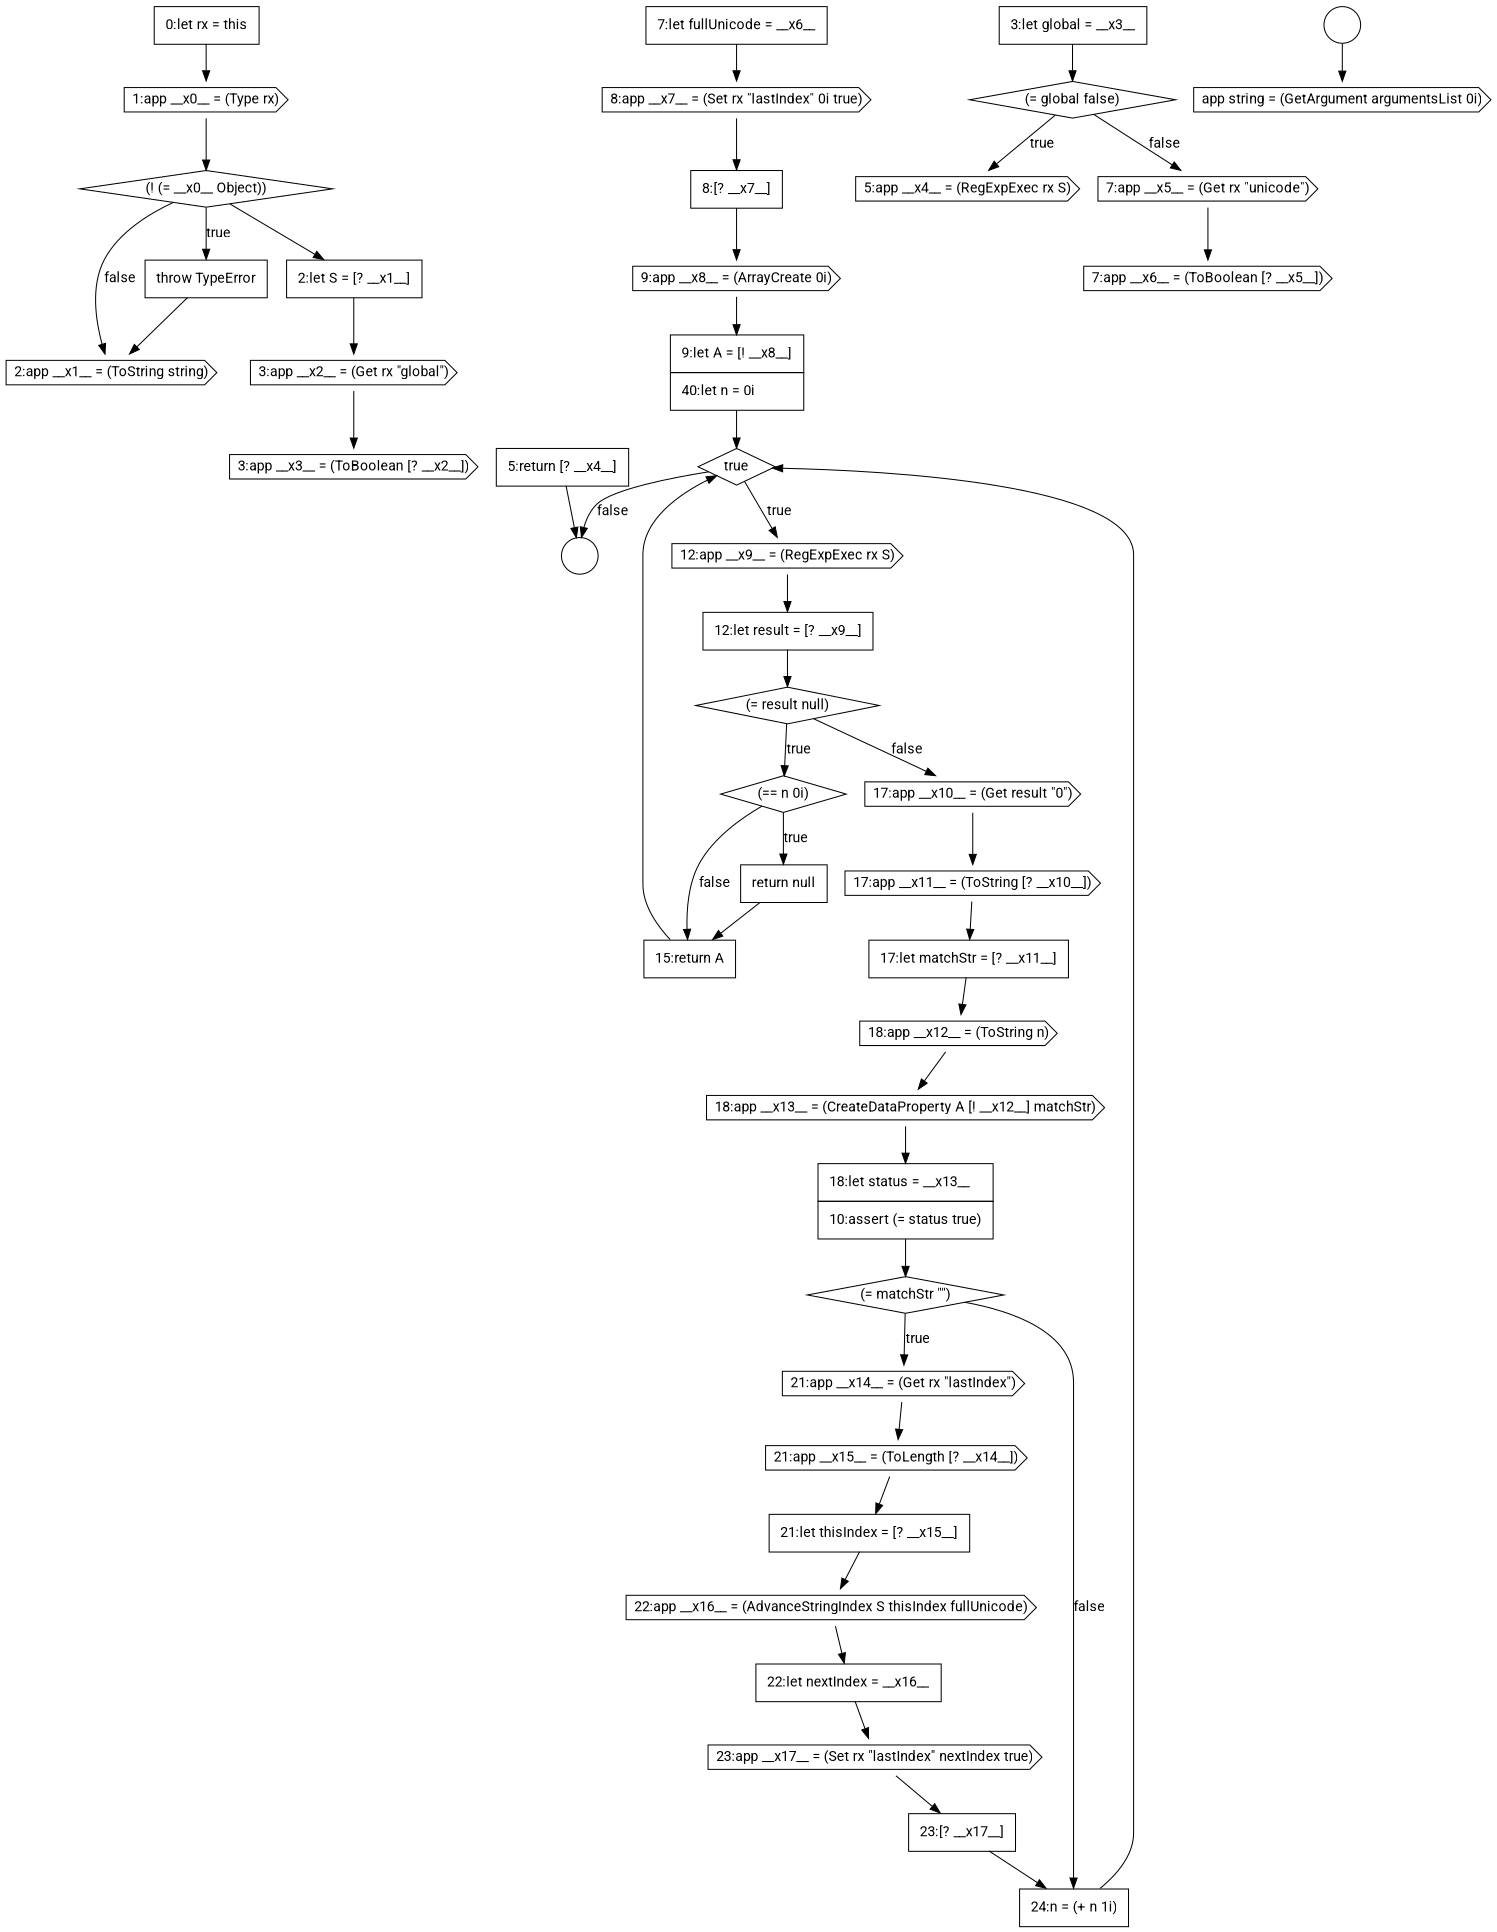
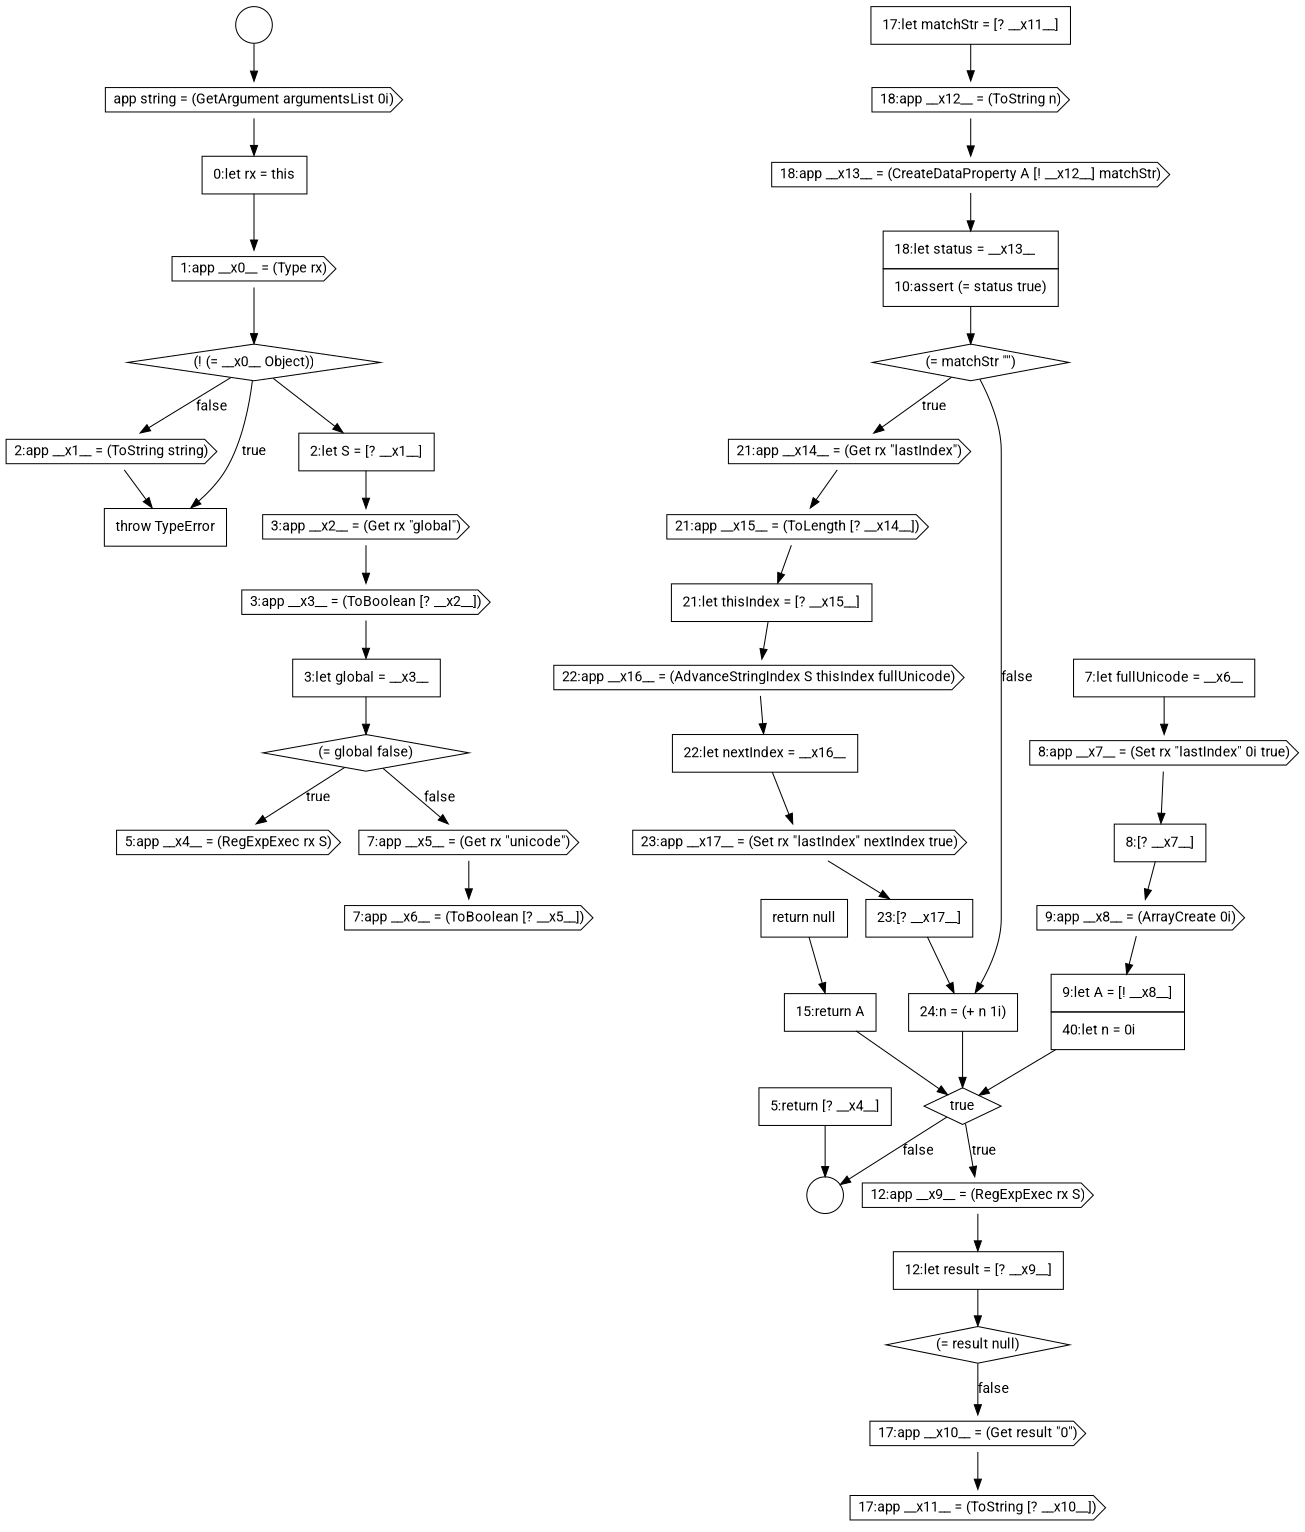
  digraph {
    fontname=Roboto
    node [color=black fillcolor=white fontname=Roboto shape=cds style=filled]
    edge [color=black fontname=Roboto]
    n1 [label=<<font color="black">     <table border="0" cellborder="1" cellspacing="0" cellpadding="10">       <tr><td align="left">0:let rx = this</td></tr>     </table>   </font>> margin=0 shape=none]
    n2 [label=<<font color="black">1:app __x0__ = (Type rx)</font>>]
    n3 [label=<<font color="black">(! (= __x0__ Object))</font>> shape=diamond]
    n4 [label=<<font color="black">     <table border="0" cellborder="1" cellspacing="0" cellpadding="10">       <tr><td align="left">5:return [? __x4__]</td></tr>     </table>   </font>> margin=0 shape=none]
    n5 [label=" " shape=circle]
    n6 [label=<<font color="black">17:app __x11__ = (ToString [? __x10__])</font>>]
    n7 [label=<<font color="black">     <table border="0" cellborder="1" cellspacing="0" cellpadding="10">       <tr><td align="left">17:let matchStr = [? __x11__]</td></tr>     </table>   </font>> margin=0 shape=none]
    n8 [label=<<font color="black">18:app __x12__ = (ToString n)</font>>]
    n9 [label=<<font color="black">2:app __x1__ = (ToString string)</font>>]
    n10 [label=<<font color="black">     <table border="0" cellborder="1" cellspacing="0" cellpadding="10">       <tr><td align="left">throw TypeError</td></tr>     </table>   </font>> margin=0 shape=none]
    n11 [label=<<font color="black">     <table border="0" cellborder="1" cellspacing="0" cellpadding="10">       <tr><td align="left">2:let S = [? __x1__]</td></tr>     </table>   </font>> margin=0 shape=none]
-   n12 [label=<<font color="black">(== n 0i)</font>> shape=diamond]
    n13 [label=<<font color="black">     <table border="0" cellborder="1" cellspacing="0" cellpadding="10">       <tr><td align="left">15:return A</td></tr>     </table>   </font>> margin=0 shape=none]
    n14 [label=<<font color="black">     <table border="0" cellborder="1" cellspacing="0" cellpadding="10">       <tr><td align="left">return null</td></tr>     </table>   </font>> margin=0 shape=none]
    n15 [label=<<font color="black">true</font>> shape=diamond]
    n16 [label=<<font color="black">12:app __x9__ = (RegExpExec rx S)</font>>]
    n17 [label=<<font color="black">     <table border="0" cellborder="1" cellspacing="0" cellpadding="10">       <tr><td align="left">12:let result = [? __x9__]</td></tr>     </table>   </font>> margin=0 shape=none]
    n18 [label=<<font color="black">     <table border="0" cellborder="1" cellspacing="0" cellpadding="10">       <tr><td align="left">3:let global = __x3__</td></tr>     </table>   </font>> margin=0 shape=none]
    n19 [label=<<font color="black">(= global false)</font>> shape=diamond]
    n20 [label=<<font color="black">5:app __x4__ = (RegExpExec rx S)</font>>]
    n21 [label=<<font color="black">7:app __x5__ = (Get rx &quot;unicode&quot;)</font>>]
    n22 [label=<<font color="black">(= result null)</font>> shape=diamond]
    n23 [label=<<font color="black">17:app __x10__ = (Get result &quot;0&quot;)</font>>]
    n24 [label=<<font color="black">(= matchStr &quot;&quot;)</font>> shape=diamond]
    n25 [label=<<font color="black">21:app __x14__ = (Get rx &quot;lastIndex&quot;)</font>>]
    n26 [label=<<font color="black">     <table border="0" cellborder="1" cellspacing="0" cellpadding="10">       <tr><td align="left">24:n = (+ n 1i)</td></tr>     </table>   </font>> margin=0 shape=none]
    n27 [label=<<font color="black">21:app __x15__ = (ToLength [? __x14__])</font>>]
    n28 [label=<<font color="black">3:app __x2__ = (Get rx &quot;global&quot;)</font>>]
    n29 [label=<<font color="black">18:app __x13__ = (CreateDataProperty A [! __x12__] matchStr)</font>>]
    n30 [label=<<font color="black">     <table border="0" cellborder="1" cellspacing="0" cellpadding="10">       <tr><td align="left">18:let status = __x13__</td></tr>       <tr><td align="left">10:assert (= status true)</td></tr>     </table>   </font>> margin=0 shape=none]
    n31 [label=<<font color="black">22:app __x16__ = (AdvanceStringIndex S thisIndex fullUnicode)</font>>]
    n32 [label=<<font color="black">     <table border="0" cellborder="1" cellspacing="0" cellpadding="10">       <tr><td align="left">22:let nextIndex = __x16__</td></tr>     </table>   </font>> margin=0 shape=none]
    n33 [label=<<font color="black">23:app __x17__ = (Set rx &quot;lastIndex&quot; nextIndex true)</font>>]
    n34 [label=<<font color="black">     <table border="0" cellborder="1" cellspacing="0" cellpadding="10">       <tr><td align="left">7:let fullUnicode = __x6__</td></tr>     </table>   </font>> margin=0 shape=none]
    n35 [label=<<font color="black">8:app __x7__ = (Set rx &quot;lastIndex&quot; 0i true)</font>>]
    n36 [label=<<font color="black">     <table border="0" cellborder="1" cellspacing="0" cellpadding="10">       <tr><td align="left">8:[? __x7__]</td></tr>     </table>   </font>> margin=0 shape=none]
    n37 [label=<<font color="black">7:app __x6__ = (ToBoolean [? __x5__])</font>>]
    n38 [label=<<font color="black">app string = (GetArgument argumentsList 0i)</font>>]
    n39 [label=<<font color="black">     <table border="0" cellborder="1" cellspacing="0" cellpadding="10">       <tr><td align="left">23:[? __x17__]</td></tr>     </table>   </font>> margin=0 shape=none]
    n40 [label=<<font color="black">3:app __x3__ = (ToBoolean [? __x2__])</font>>]
    n41 [label=<<font color="black">     <table border="0" cellborder="1" cellspacing="0" cellpadding="10">       <tr><td align="left">9:let A = [! __x8__]</td></tr>       <tr><td align="left">40:let n = 0i</td></tr>     </table>   </font>> margin=0 shape=none]
    n42 [label=<<font color="black">     <table border="0" cellborder="1" cellspacing="0" cellpadding="10">       <tr><td align="left">21:let thisIndex = [? __x15__]</td></tr>     </table>   </font>> margin=0 shape=none]
    n43 [label=<<font color="black">9:app __x8__ = (ArrayCreate 0i)</font>>]
    n44 [label=" " shape=circle]
    n1 -> n2
    n2 -> n3
    n3 -> n9 [label=<<font color="black">false</font>>]
    n3 -> n10 [label=<<font color="black">true</font>>]
    n3 -> n11
    n4 -> n5
-   n6 -> n7
    n7 -> n8
    n8 -> n29
-   n10 -> n9
+   n9 -> n10
    n11 -> n28
-   n12 -> n13 [label=<<font color="black">false</font>>]
-   n12 -> n14 [label=<<font color="black">true</font>>]
    n13 -> n15
    n14 -> n13
    n15 -> n5 [label=<<font color="black">false</font>>]
    n15 -> n16 [label=<<font color="black">true</font>>]
    n16 -> n17
    n17 -> n22
    n18 -> n19
    n19 -> n20 [label=<<font color="black">true</font>>]
    n19 -> n21 [label=<<font color="black">false</font>>]
    n21 -> n37
-   n22 -> n12 [label=<<font color="black">true</font>>]
    n22 -> n23 [label=<<font color="black">false</font>>]
    n23 -> n6
    n24 -> n25 [label=<<font color="black">true</font>>]
    n24 -> n26 [label=<<font color="black">false</font>>]
    n25 -> n27
    n26 -> n15
    n27 -> n42
    n28 -> n40
    n29 -> n30
    n30 -> n24
    n31 -> n32
    n32 -> n33
    n33 -> n39
    n34 -> n35
    n35 -> n36
    n36 -> n43
+   n38 -> n1
    n39 -> n26
+   n40 -> n18
    n41 -> n15
    n42 -> n31
    n43 -> n41
    n44 -> n38
  }
